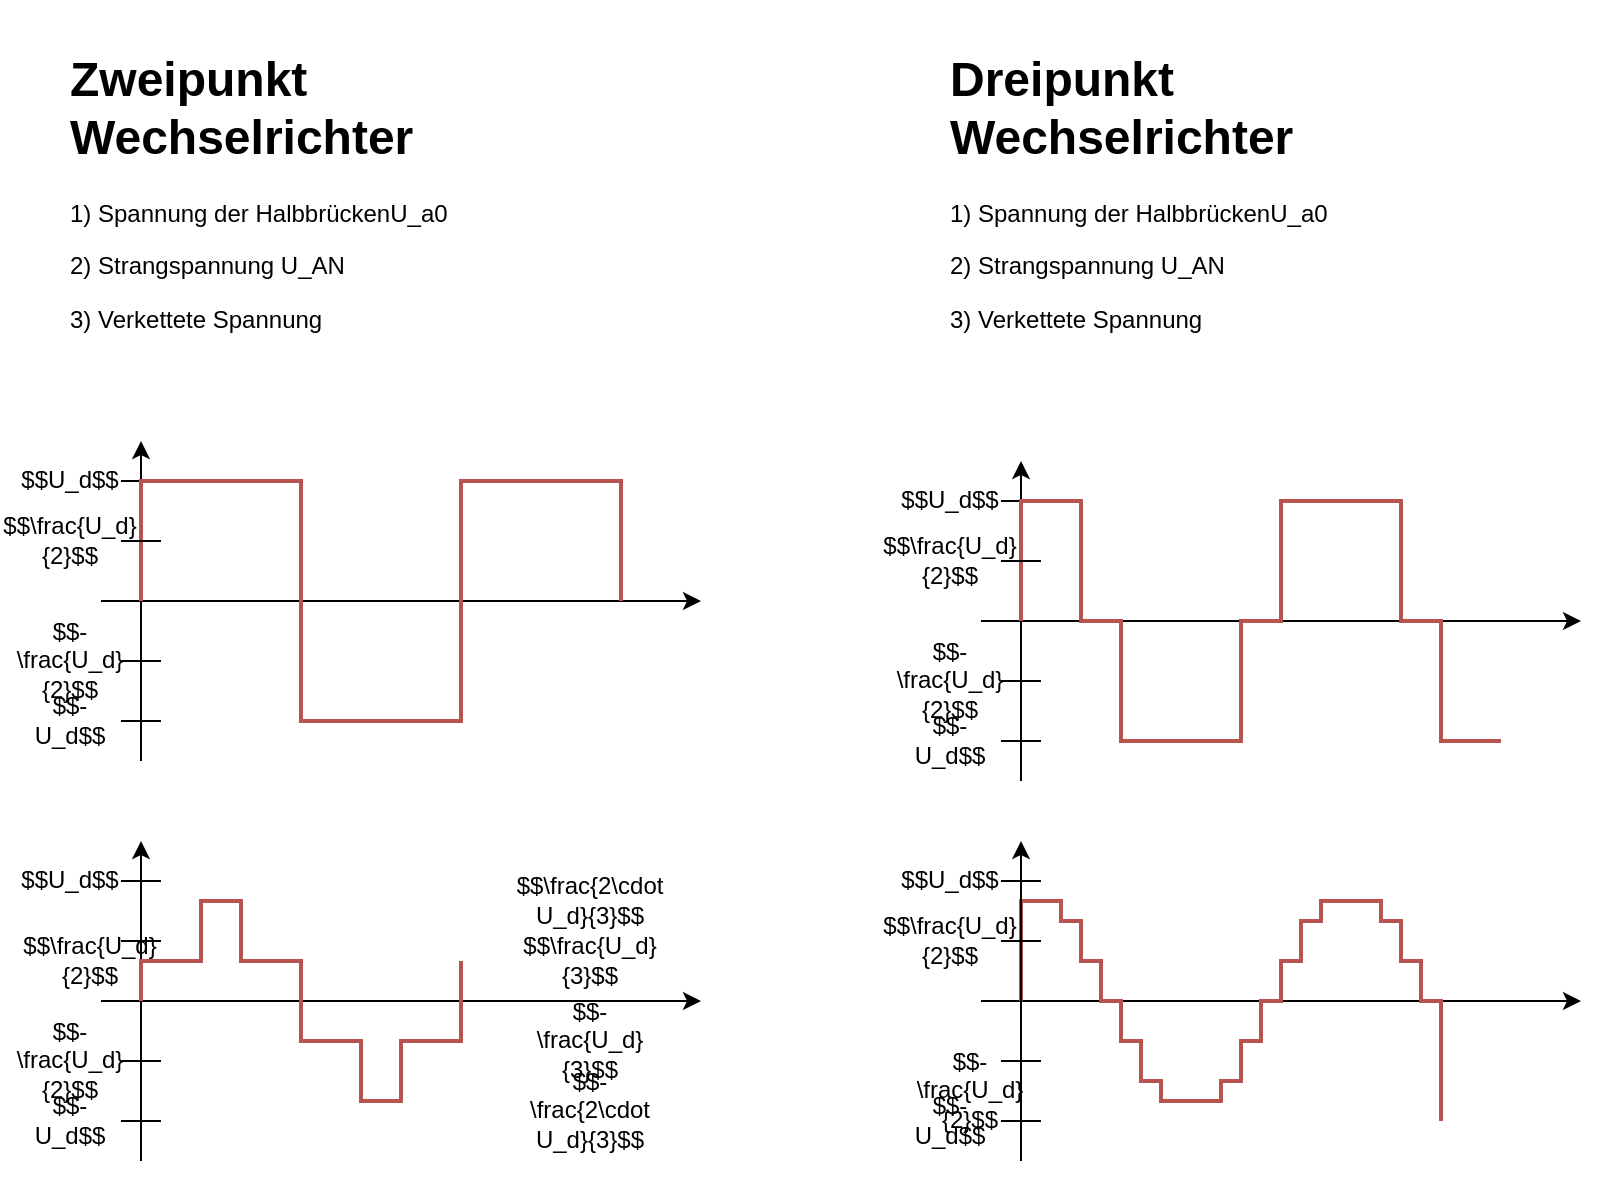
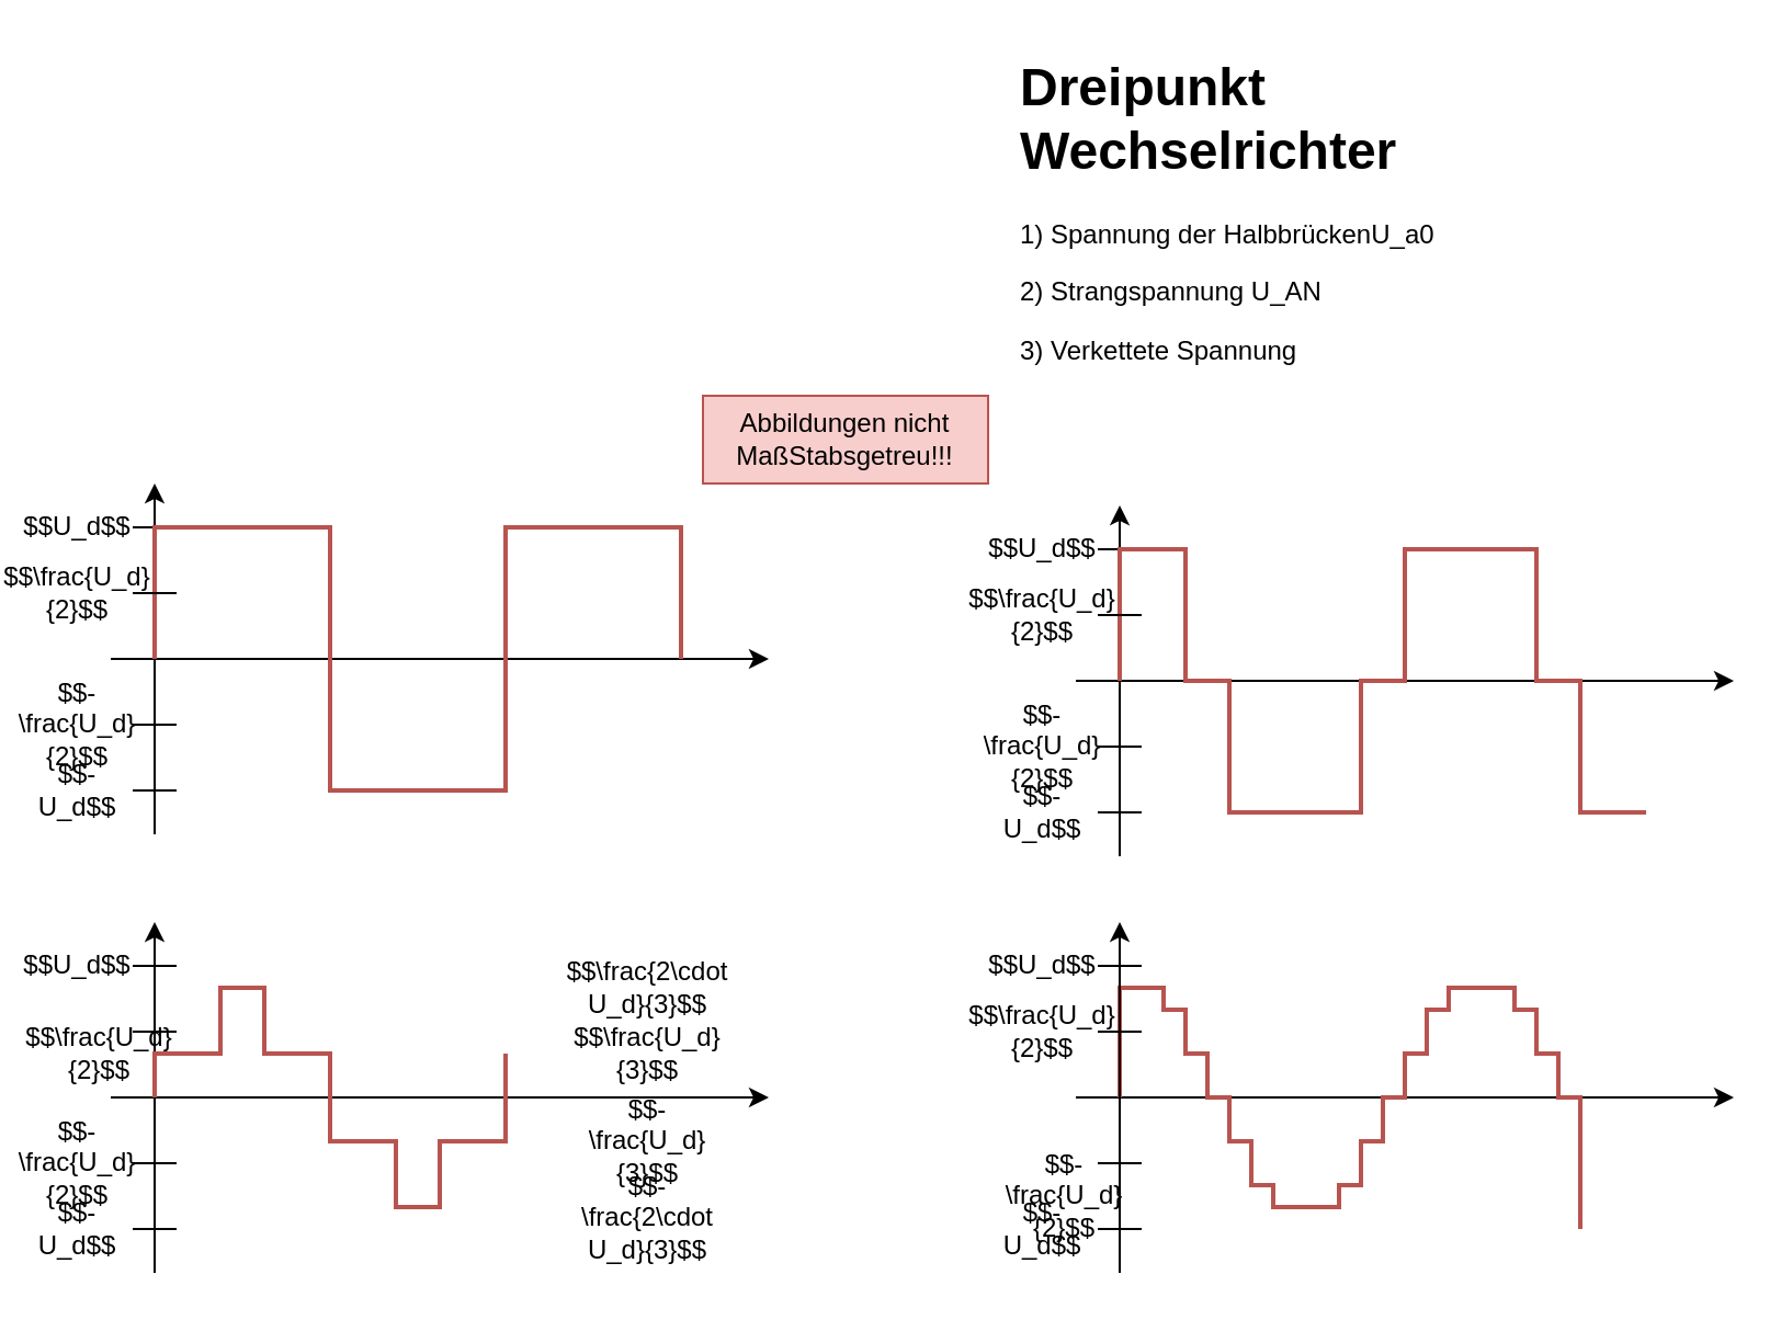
  <mxCell id="0" />
  <mxCell id="1" parent="0" />
- <mxCell id="2" value="&lt;h1&gt;Zweipunkt Wechselrichter&lt;/h1&gt;&lt;p&gt;1) Spannung der HalbbrückenU_a0&lt;/p&gt;&lt;p&gt;2) Strangspannung U_AN&lt;/p&gt;&lt;p&gt;3) Verkettete Spannung&lt;/p&gt;&lt;p&gt;&lt;br&gt;&lt;/p&gt;" style="text;html=1;strokeColor=none;fillColor=none;spacing=5;spacingTop=-20;whiteSpace=wrap;overflow=hidden;rounded=0;" vertex="1" parent="1"><mxGeometry x="30" y="20" width="240" height="160" as="geometry" /></mxCell>
- <mxCell id="3" value="&lt;h1&gt;Dreipunkt Wechselrichter&lt;/h1&gt;&lt;p style=&quot;border-color: var(--border-color);&quot;&gt;1) Spannung der HalbbrückenU_a0&lt;/p&gt;&lt;p style=&quot;border-color: var(--border-color);&quot;&gt;2) Strangspannung U_AN&lt;/p&gt;&lt;p style=&quot;border-color: var(--border-color);&quot;&gt;3) Verkettete Spannung&lt;/p&gt;&lt;p style=&quot;border-color: var(--border-color);&quot;&gt;&lt;br style=&quot;border-color: var(--border-color);&quot;&gt;&lt;/p&gt;" style="text;html=1;strokeColor=none;fillColor=none;spacing=5;spacingTop=-20;whiteSpace=wrap;overflow=hidden;rounded=0;" vertex="1" parent="1"><mxGeometry x="470" y="20" width="240" height="160" as="geometry" /></mxCell>
+ <mxCell id="3" value="&lt;h1&gt;Dreipunkt Wechselrichter&lt;/h1&gt;&lt;p style=&quot;border-color: var(--border-color);&quot;&gt;1) Spannung der HalbbrückenU_a0&lt;/p&gt;&lt;p style=&quot;border-color: var(--border-color);&quot;&gt;2) Strangspannung U_AN&lt;/p&gt;&lt;p style=&quot;border-color: var(--border-color);&quot;&gt;3) Verkettete Spannung&lt;/p&gt;&lt;p style=&quot;border-color: var(--border-color);&quot;&gt;&lt;br style=&quot;border-color: var(--border-color);&quot;&gt;&lt;/p&gt;" style="text;html=1;strokeColor=none;fillColor=none;spacing=5;spacingTop=-20;whiteSpace=wrap;overflow=hidden;rounded=0;" vertex="1" parent="1"><mxGeometry x="460" y="20" width="240" height="160" as="geometry" /></mxCell>
  <mxCell id="4" value="" style="endArrow=classic;html=1;rounded=0;" edge="1" parent="1"><mxGeometry width="50" height="50" relative="1" as="geometry"><mxPoint x="70" y="380" as="sourcePoint" /><mxPoint x="70" y="220" as="targetPoint" /></mxGeometry></mxCell>
  <mxCell id="5" value="" style="endArrow=classic;html=1;rounded=0;" edge="1" parent="1"><mxGeometry width="50" height="50" relative="1" as="geometry"><mxPoint x="50" y="300" as="sourcePoint" /><mxPoint x="350" y="300" as="targetPoint" /></mxGeometry></mxCell>
  <mxCell id="6" value="" style="endArrow=none;html=1;rounded=0;" edge="1" parent="1"><mxGeometry width="50" height="50" relative="1" as="geometry"><mxPoint x="60" y="240" as="sourcePoint" /><mxPoint x="80" y="240" as="targetPoint" /></mxGeometry></mxCell>
  <mxCell id="7" value="" style="endArrow=none;html=1;rounded=0;fillColor=#f8cecc;strokeColor=#b85450;strokeWidth=2;" edge="1" parent="1"><mxGeometry width="50" height="50" relative="1" as="geometry"><mxPoint x="70" y="300" as="sourcePoint" /><mxPoint x="310" y="300" as="targetPoint" /><Array as="points"><mxPoint x="70" y="240" /><mxPoint x="150" y="240" /><mxPoint x="150" y="360" /><mxPoint x="230" y="360" /><mxPoint x="230" y="240" /><mxPoint x="310" y="240" /></Array></mxGeometry></mxCell>
  <mxCell id="8" value="" style="endArrow=none;html=1;rounded=0;" edge="1" parent="1"><mxGeometry width="50" height="50" relative="1" as="geometry"><mxPoint x="60" y="360" as="sourcePoint" /><mxPoint x="80" y="360" as="targetPoint" /></mxGeometry></mxCell>
  <mxCell id="9" value="" style="endArrow=none;html=1;rounded=0;" edge="1" parent="1"><mxGeometry width="50" height="50" relative="1" as="geometry"><mxPoint x="60" y="330" as="sourcePoint" /><mxPoint x="80" y="330" as="targetPoint" /></mxGeometry></mxCell>
  <mxCell id="10" value="" style="endArrow=none;html=1;rounded=0;" edge="1" parent="1"><mxGeometry width="50" height="50" relative="1" as="geometry"><mxPoint x="60" y="270" as="sourcePoint" /><mxPoint x="80" y="270" as="targetPoint" /></mxGeometry></mxCell>
  <mxCell id="11" value="$$U_d$$" style="rounded=0;whiteSpace=wrap;html=1;fillColor=none;strokeColor=none;" vertex="1" parent="1"><mxGeometry x="20" y="230" width="30" height="20" as="geometry" /></mxCell>
  <mxCell id="12" value="$$-U_d$$" style="rounded=0;whiteSpace=wrap;html=1;fillColor=none;strokeColor=none;" vertex="1" parent="1"><mxGeometry x="20" y="350" width="30" height="20" as="geometry" /></mxCell>
  <mxCell id="13" value="$$\frac{U_d}{2}$$" style="rounded=0;whiteSpace=wrap;html=1;fillColor=none;strokeColor=none;" vertex="1" parent="1"><mxGeometry x="20" y="260" width="30" height="20" as="geometry" /></mxCell>
  <mxCell id="14" value="$$-\frac{U_d}{2}$$" style="rounded=0;whiteSpace=wrap;html=1;fillColor=none;strokeColor=none;" vertex="1" parent="1"><mxGeometry x="20" y="320" width="30" height="20" as="geometry" /></mxCell>
  <mxCell id="15" value="" style="endArrow=classic;html=1;rounded=0;" edge="1" parent="1"><mxGeometry width="50" height="50" relative="1" as="geometry"><mxPoint x="70" y="580" as="sourcePoint" /><mxPoint x="70" y="420" as="targetPoint" /></mxGeometry></mxCell>
  <mxCell id="16" value="" style="endArrow=classic;html=1;rounded=0;" edge="1" parent="1"><mxGeometry width="50" height="50" relative="1" as="geometry"><mxPoint x="50" y="500" as="sourcePoint" /><mxPoint x="350" y="500" as="targetPoint" /></mxGeometry></mxCell>
  <mxCell id="17" value="" style="endArrow=none;html=1;rounded=0;" edge="1" parent="1"><mxGeometry width="50" height="50" relative="1" as="geometry"><mxPoint x="60" y="440" as="sourcePoint" /><mxPoint x="80" y="440" as="targetPoint" /></mxGeometry></mxCell>
  <mxCell id="18" value="" style="endArrow=none;html=1;rounded=0;fillColor=#f8cecc;strokeColor=#b85450;strokeWidth=2;" edge="1" parent="1"><mxGeometry width="50" height="50" relative="1" as="geometry"><mxPoint x="70" y="500" as="sourcePoint" /><mxPoint x="230" y="480" as="targetPoint" /><Array as="points"><mxPoint x="70" y="480" /><mxPoint x="100" y="480" /><mxPoint x="100" y="450" /><mxPoint x="120" y="450" /><mxPoint x="120" y="480" /><mxPoint x="150" y="480" /><mxPoint x="150" y="520" /><mxPoint x="180" y="520" /><mxPoint x="180" y="550" /><mxPoint x="200" y="550" /><mxPoint x="200" y="520" /><mxPoint x="230" y="520" /></Array></mxGeometry></mxCell>
  <mxCell id="19" value="" style="endArrow=none;html=1;rounded=0;" edge="1" parent="1"><mxGeometry width="50" height="50" relative="1" as="geometry"><mxPoint x="60" y="560" as="sourcePoint" /><mxPoint x="80" y="560" as="targetPoint" /></mxGeometry></mxCell>
  <mxCell id="20" value="" style="endArrow=none;html=1;rounded=0;" edge="1" parent="1"><mxGeometry width="50" height="50" relative="1" as="geometry"><mxPoint x="60" y="530" as="sourcePoint" /><mxPoint x="80" y="530" as="targetPoint" /></mxGeometry></mxCell>
  <mxCell id="21" value="" style="endArrow=none;html=1;rounded=0;" edge="1" parent="1"><mxGeometry width="50" height="50" relative="1" as="geometry"><mxPoint x="60" y="470" as="sourcePoint" /><mxPoint x="80" y="470" as="targetPoint" /></mxGeometry></mxCell>
  <mxCell id="22" value="$$U_d$$" style="rounded=0;whiteSpace=wrap;html=1;fillColor=none;strokeColor=none;" vertex="1" parent="1"><mxGeometry x="20" y="430" width="30" height="20" as="geometry" /></mxCell>
  <mxCell id="23" value="$$-U_d$$" style="rounded=0;whiteSpace=wrap;html=1;fillColor=none;strokeColor=none;" vertex="1" parent="1"><mxGeometry x="20" y="550" width="30" height="20" as="geometry" /></mxCell>
  <mxCell id="24" value="$$\frac{U_d}{3}$$" style="rounded=0;whiteSpace=wrap;html=1;fillColor=none;strokeColor=none;" vertex="1" parent="1"><mxGeometry x="280" y="470" width="30" height="20" as="geometry" /></mxCell>
  <mxCell id="25" value="$$-\frac{U_d}{2}$$" style="rounded=0;whiteSpace=wrap;html=1;fillColor=none;strokeColor=none;" vertex="1" parent="1"><mxGeometry x="20" y="520" width="30" height="20" as="geometry" /></mxCell>
  <mxCell id="26" value="$$\frac{U_d}{2}$$" style="rounded=0;whiteSpace=wrap;html=1;fillColor=none;strokeColor=none;" vertex="1" parent="1"><mxGeometry x="30" y="470" width="30" height="20" as="geometry" /></mxCell>
  <mxCell id="27" value="$$\frac{2\cdot U_d}{3}$$" style="rounded=0;whiteSpace=wrap;html=1;fillColor=none;strokeColor=none;" vertex="1" parent="1"><mxGeometry x="280" y="440" width="30" height="20" as="geometry" /></mxCell>
  <mxCell id="28" value="$$-\frac{U_d}{3}$$" style="rounded=0;whiteSpace=wrap;html=1;fillColor=none;strokeColor=none;" vertex="1" parent="1"><mxGeometry x="280" y="510" width="30" height="20" as="geometry" /></mxCell>
  <mxCell id="29" value="$$-\frac{2\cdot U_d}{3}$$" style="rounded=0;whiteSpace=wrap;html=1;fillColor=none;strokeColor=none;" vertex="1" parent="1"><mxGeometry x="280" y="545" width="30" height="20" as="geometry" /></mxCell>
  <mxCell id="30" value="" style="endArrow=classic;html=1;rounded=0;" edge="1" parent="1"><mxGeometry width="50" height="50" relative="1" as="geometry"><mxPoint x="510" y="390" as="sourcePoint" /><mxPoint x="510" y="230" as="targetPoint" /></mxGeometry></mxCell>
  <mxCell id="31" value="" style="endArrow=classic;html=1;rounded=0;" edge="1" parent="1"><mxGeometry width="50" height="50" relative="1" as="geometry"><mxPoint x="490" y="310" as="sourcePoint" /><mxPoint x="790" y="310" as="targetPoint" /></mxGeometry></mxCell>
  <mxCell id="32" value="" style="endArrow=none;html=1;rounded=0;" edge="1" parent="1"><mxGeometry width="50" height="50" relative="1" as="geometry"><mxPoint x="500" y="250" as="sourcePoint" /><mxPoint x="520" y="250" as="targetPoint" /></mxGeometry></mxCell>
  <mxCell id="33" value="" style="endArrow=none;html=1;rounded=0;fillColor=#f8cecc;strokeColor=#b85450;strokeWidth=2;" edge="1" parent="1"><mxGeometry width="50" height="50" relative="1" as="geometry"><mxPoint x="510" y="310" as="sourcePoint" /><mxPoint x="750" y="370" as="targetPoint" /><Array as="points"><mxPoint x="510" y="250" /><mxPoint x="540" y="250" /><mxPoint x="540" y="310" /><mxPoint x="560" y="310" /><mxPoint x="560" y="370" /><mxPoint x="620" y="370" /><mxPoint x="620" y="310" /><mxPoint x="640" y="310" /><mxPoint x="640" y="250" /><mxPoint x="700" y="250" /><mxPoint x="700" y="310" /><mxPoint x="720" y="310" /><mxPoint x="720" y="370" /></Array></mxGeometry></mxCell>
  <mxCell id="34" value="" style="endArrow=none;html=1;rounded=0;" edge="1" parent="1"><mxGeometry width="50" height="50" relative="1" as="geometry"><mxPoint x="500" y="370" as="sourcePoint" /><mxPoint x="520" y="370" as="targetPoint" /></mxGeometry></mxCell>
  <mxCell id="35" value="" style="endArrow=none;html=1;rounded=0;" edge="1" parent="1"><mxGeometry width="50" height="50" relative="1" as="geometry"><mxPoint x="500" y="340" as="sourcePoint" /><mxPoint x="520" y="340" as="targetPoint" /></mxGeometry></mxCell>
  <mxCell id="36" value="" style="endArrow=none;html=1;rounded=0;" edge="1" parent="1"><mxGeometry width="50" height="50" relative="1" as="geometry"><mxPoint x="500" y="280" as="sourcePoint" /><mxPoint x="520" y="280" as="targetPoint" /></mxGeometry></mxCell>
  <mxCell id="37" value="$$U_d$$" style="rounded=0;whiteSpace=wrap;html=1;fillColor=none;strokeColor=none;" vertex="1" parent="1"><mxGeometry x="460" y="240" width="30" height="20" as="geometry" /></mxCell>
  <mxCell id="38" value="$$-U_d$$" style="rounded=0;whiteSpace=wrap;html=1;fillColor=none;strokeColor=none;" vertex="1" parent="1"><mxGeometry x="460" y="360" width="30" height="20" as="geometry" /></mxCell>
  <mxCell id="39" value="$$\frac{U_d}{2}$$" style="rounded=0;whiteSpace=wrap;html=1;fillColor=none;strokeColor=none;" vertex="1" parent="1"><mxGeometry x="460" y="270" width="30" height="20" as="geometry" /></mxCell>
  <mxCell id="40" value="$$-\frac{U_d}{2}$$" style="rounded=0;whiteSpace=wrap;html=1;fillColor=none;strokeColor=none;" vertex="1" parent="1"><mxGeometry x="460" y="330" width="30" height="20" as="geometry" /></mxCell>
  <mxCell id="41" value="" style="endArrow=classic;html=1;rounded=0;" edge="1" parent="1"><mxGeometry width="50" height="50" relative="1" as="geometry"><mxPoint x="490" y="500" as="sourcePoint" /><mxPoint x="790" y="500" as="targetPoint" /></mxGeometry></mxCell>
  <mxCell id="42" value="" style="endArrow=none;html=1;rounded=0;" edge="1" parent="1"><mxGeometry width="50" height="50" relative="1" as="geometry"><mxPoint x="500" y="440" as="sourcePoint" /><mxPoint x="520" y="440" as="targetPoint" /></mxGeometry></mxCell>
  <mxCell id="43" value="" style="endArrow=none;html=1;rounded=0;fillColor=#f8cecc;strokeColor=#b85450;strokeWidth=2;" edge="1" parent="1"><mxGeometry width="50" height="50" relative="1" as="geometry"><mxPoint x="510" y="500" as="sourcePoint" /><mxPoint x="720" y="560" as="targetPoint" /><Array as="points"><mxPoint x="510" y="450" /><mxPoint x="530" y="450" /><mxPoint x="530" y="460" /><mxPoint x="540" y="460" /><mxPoint x="540" y="480" /><mxPoint x="550" y="480" /><mxPoint x="550" y="500" /><mxPoint x="560" y="500" /><mxPoint x="560" y="520" /><mxPoint x="570" y="520" /><mxPoint x="570" y="540" /><mxPoint x="580" y="540" /><mxPoint x="580" y="550" /><mxPoint x="610" y="550" /><mxPoint x="610" y="540" /><mxPoint x="620" y="540" /><mxPoint x="620" y="520" /><mxPoint x="630" y="520" /><mxPoint x="630" y="500" /><mxPoint x="640" y="500" /><mxPoint x="640" y="480" /><mxPoint x="650" y="480" /><mxPoint x="650" y="460" /><mxPoint x="660" y="460" /><mxPoint x="660" y="450" /><mxPoint x="690" y="450" /><mxPoint x="690" y="460" /><mxPoint x="700" y="460" /><mxPoint x="700" y="480" /><mxPoint x="710" y="480" /><mxPoint x="710" y="500" /><mxPoint x="720" y="500" /></Array></mxGeometry></mxCell>
  <mxCell id="44" value="" style="endArrow=none;html=1;rounded=0;" edge="1" parent="1"><mxGeometry width="50" height="50" relative="1" as="geometry"><mxPoint x="500" y="560" as="sourcePoint" /><mxPoint x="520" y="560" as="targetPoint" /></mxGeometry></mxCell>
  <mxCell id="45" value="" style="endArrow=none;html=1;rounded=0;" edge="1" parent="1"><mxGeometry width="50" height="50" relative="1" as="geometry"><mxPoint x="500" y="530" as="sourcePoint" /><mxPoint x="520" y="530" as="targetPoint" /></mxGeometry></mxCell>
  <mxCell id="46" value="" style="endArrow=none;html=1;rounded=0;" edge="1" parent="1"><mxGeometry width="50" height="50" relative="1" as="geometry"><mxPoint x="500" y="470" as="sourcePoint" /><mxPoint x="520" y="470" as="targetPoint" /></mxGeometry></mxCell>
  <mxCell id="47" value="$$U_d$$" style="rounded=0;whiteSpace=wrap;html=1;fillColor=none;strokeColor=none;" vertex="1" parent="1"><mxGeometry x="460" y="430" width="30" height="20" as="geometry" /></mxCell>
  <mxCell id="48" value="$$-U_d$$" style="rounded=0;whiteSpace=wrap;html=1;fillColor=none;strokeColor=none;" vertex="1" parent="1"><mxGeometry x="460" y="550" width="30" height="20" as="geometry" /></mxCell>
  <mxCell id="49" value="$$\frac{U_d}{2}$$" style="rounded=0;whiteSpace=wrap;html=1;fillColor=none;strokeColor=none;" vertex="1" parent="1"><mxGeometry x="460" y="460" width="30" height="20" as="geometry" /></mxCell>
+ <mxCell id="50" value="Abbildungen nicht MaßStabsgetreu!!!" style="rounded=0;whiteSpace=wrap;html=1;fillColor=#f8cecc;strokeColor=#b85450;" vertex="1" parent="1"><mxGeometry x="320" y="180" width="130" height="40" as="geometry" /></mxCell>
  <mxCell id="51" value="$$-\frac{U_d}{2}$$" style="rounded=0;whiteSpace=wrap;html=1;fillColor=none;strokeColor=none;" vertex="1" parent="1"><mxGeometry x="470" y="535" width="30" height="20" as="geometry" /></mxCell>
  <mxCell id="52" value="" style="endArrow=classic;html=1;rounded=0;" edge="1" parent="1"><mxGeometry width="50" height="50" relative="1" as="geometry"><mxPoint x="510" y="580" as="sourcePoint" /><mxPoint x="510" y="420" as="targetPoint" /></mxGeometry></mxCell>
